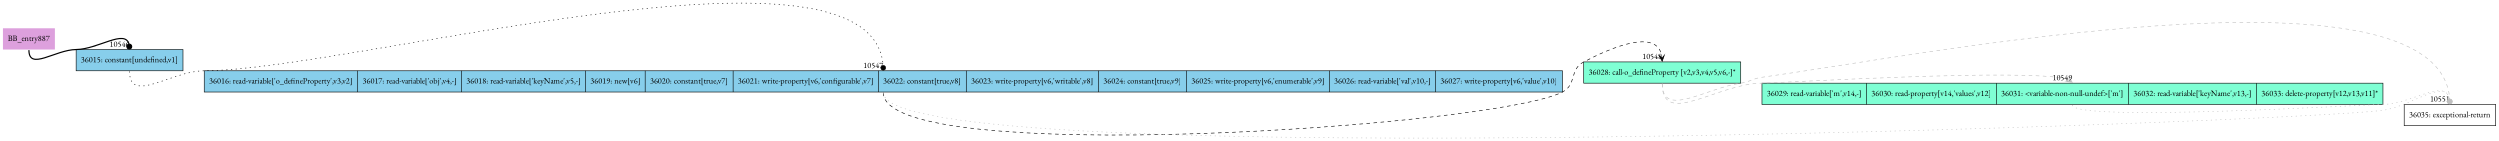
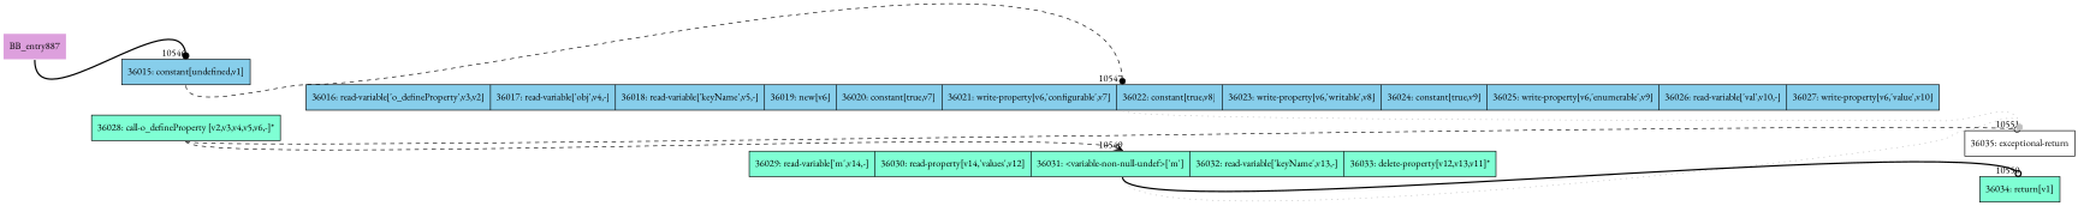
  digraph {
    fontname="EB Garamond"
    rankdir=LR
    node [fillcolor=aquamarine fontname="EB Garamond" shape=record style=filled]
    edge [arrowhead=dot fontname="EB Garamond" headport=n style=dotted tailport=s]
    BB_entry887 [fillcolor=plum shape=none]
    n2 [fillcolor=skyblue label="{36015: constant[undefined,v1]}"]
    n3 [fillcolor=skyblue label="{36016: read-variable['o_defineProperty',v3,v2]|36017: read-variable['obj',v4,-]|36018: read-variable['keyName',v5,-]|36019: new[v6]|36020: constant[true,v7]|36021: write-property[v6,'configurable',v7]|36022: constant[true,v8]|36023: write-property[v6,'writable',v8]|36024: constant[true,v9]|36025: write-property[v6,'enumerable',v9]|36026: read-variable['val',v10,-]|36027: write-property[v6,'value',v10]}"]
    n4 [label="{36028: call-o_defineProperty [v2,v3,v4,v5,v6,-]*}"]
    n5 [fillcolor=white label="{36035: exceptional-return}"]
    n6 [label="{36029: read-variable['m',v14,-]|36030: read-property[v14,'values',v12]|36031: \<variable-non-null-undef\>['m']|36032: read-variable['keyName',v13,-]|36033: delete-property[v12,v13,v11]*}"]
+   n7 [label="{36034: return[v1]}"]
    BB_entry887 -> n2 [headlabel="    10546" style=bold]
-   n2 -> n3 [headlabel="      10547"]
-   n3 -> n4 [arrowhead=vee headlabel="      10548" style=dashed]
+   n2 -> n3 [headlabel="      10547" style=dashed]
    n3 -> n5 [arrowhead=odot color=gray headlabel="      10551"]
-   n4 -> n5 [arrowhead=odot color=gray style=dashed]
-   n4 -> n6 [arrowhead=vee headlabel="      10549" style=dashed color=gray]
+   n4 -> n5 [arrowhead=odot color=black style=dashed]
+   n4 -> n6 [arrowhead=vee headlabel="      10549" style=dashed]
    n6 -> n5 [color=gray]
+   n6 -> n7 [arrowhead=odot headlabel="      10550" style=bold]
  }
